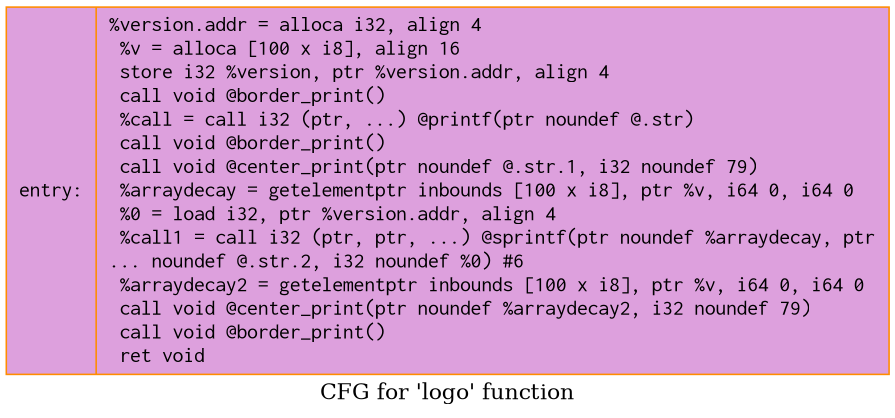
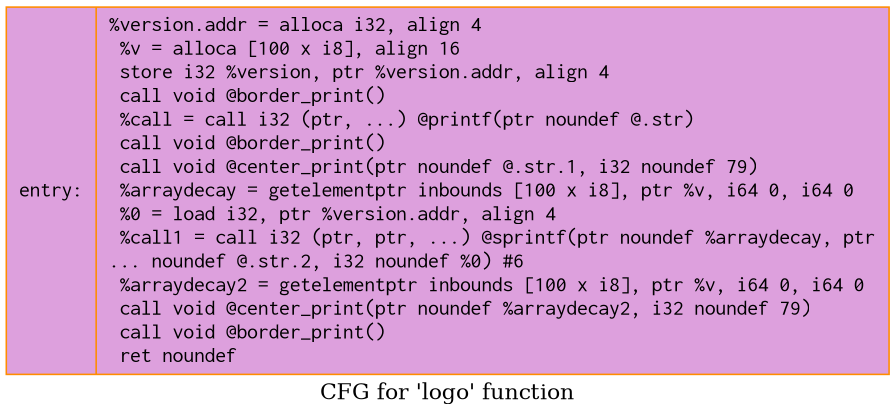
  digraph {
    label="CFG for 'logo' function"
    rankdir=LR
-   n1 [color=darkorange fillcolor=plum fontname=Courier label="{entry:\l|  %version.addr = alloca i32, align 4\l  %v = alloca [100 x i8], align 16\l  store i32 %version, ptr %version.addr, align 4\l  call void @border_print()\l  %call = call i32 (ptr, ...) @printf(ptr noundef @.str)\l  call void @border_print()\l  call void @center_print(ptr noundef @.str.1, i32 noundef 79)\l  %arraydecay = getelementptr inbounds [100 x i8], ptr %v, i64 0, i64 0\l  %0 = load i32, ptr %version.addr, align 4\l  %call1 = call i32 (ptr, ptr, ...) @sprintf(ptr noundef %arraydecay, ptr\l... noundef @.str.2, i32 noundef %0) #6\l  %arraydecay2 = getelementptr inbounds [100 x i8], ptr %v, i64 0, i64 0\l  call void @center_print(ptr noundef %arraydecay2, i32 noundef 79)\l  call void @border_print()\l  ret void\l}" shape=record style=filled]
+   n1 [color=darkorange fillcolor=plum fontname=Courier label="{entry:\l|  %version.addr = alloca i32, align 4\l  %v = alloca [100 x i8], align 16\l  store i32 %version, ptr %version.addr, align 4\l  call void @border_print()\l  %call = call i32 (ptr, ...) @printf(ptr noundef @.str)\l  call void @border_print()\l  call void @center_print(ptr noundef @.str.1, i32 noundef 79)\l  %arraydecay = getelementptr inbounds [100 x i8], ptr %v, i64 0, i64 0\l  %0 = load i32, ptr %version.addr, align 4\l  %call1 = call i32 (ptr, ptr, ...) @sprintf(ptr noundef %arraydecay, ptr\l... noundef @.str.2, i32 noundef %0) #6\l  %arraydecay2 = getelementptr inbounds [100 x i8], ptr %v, i64 0, i64 0\l  call void @center_print(ptr noundef %arraydecay2, i32 noundef 79)\l  call void @border_print()\l  ret noundef\l}" shape=record style=filled]
  }
